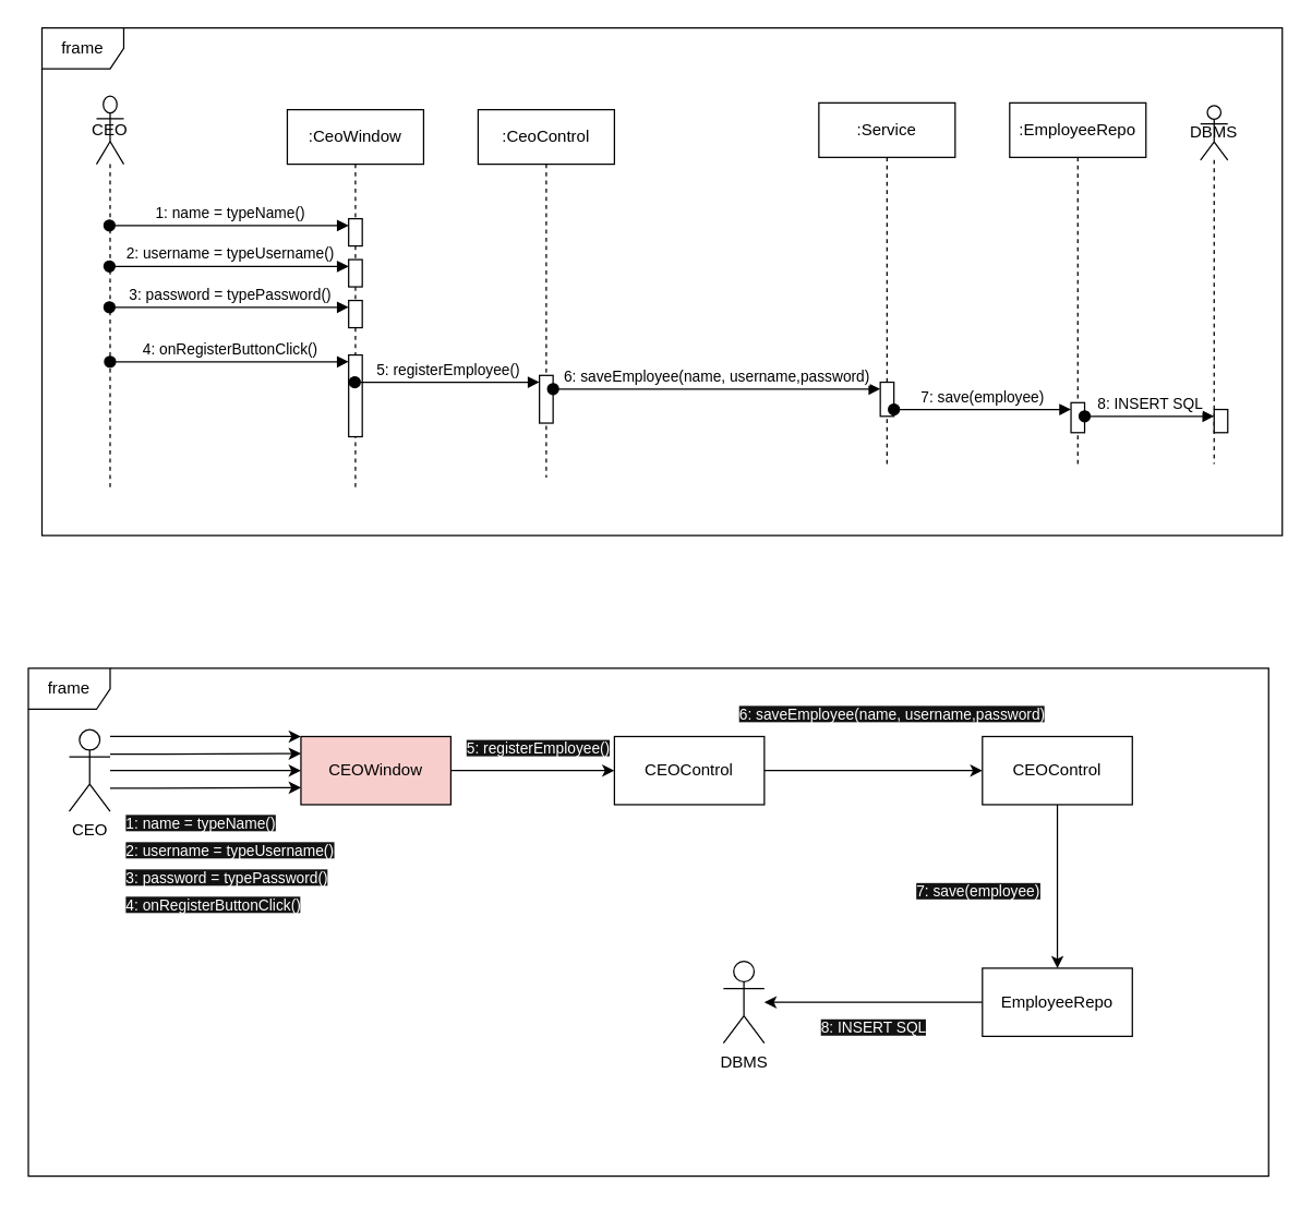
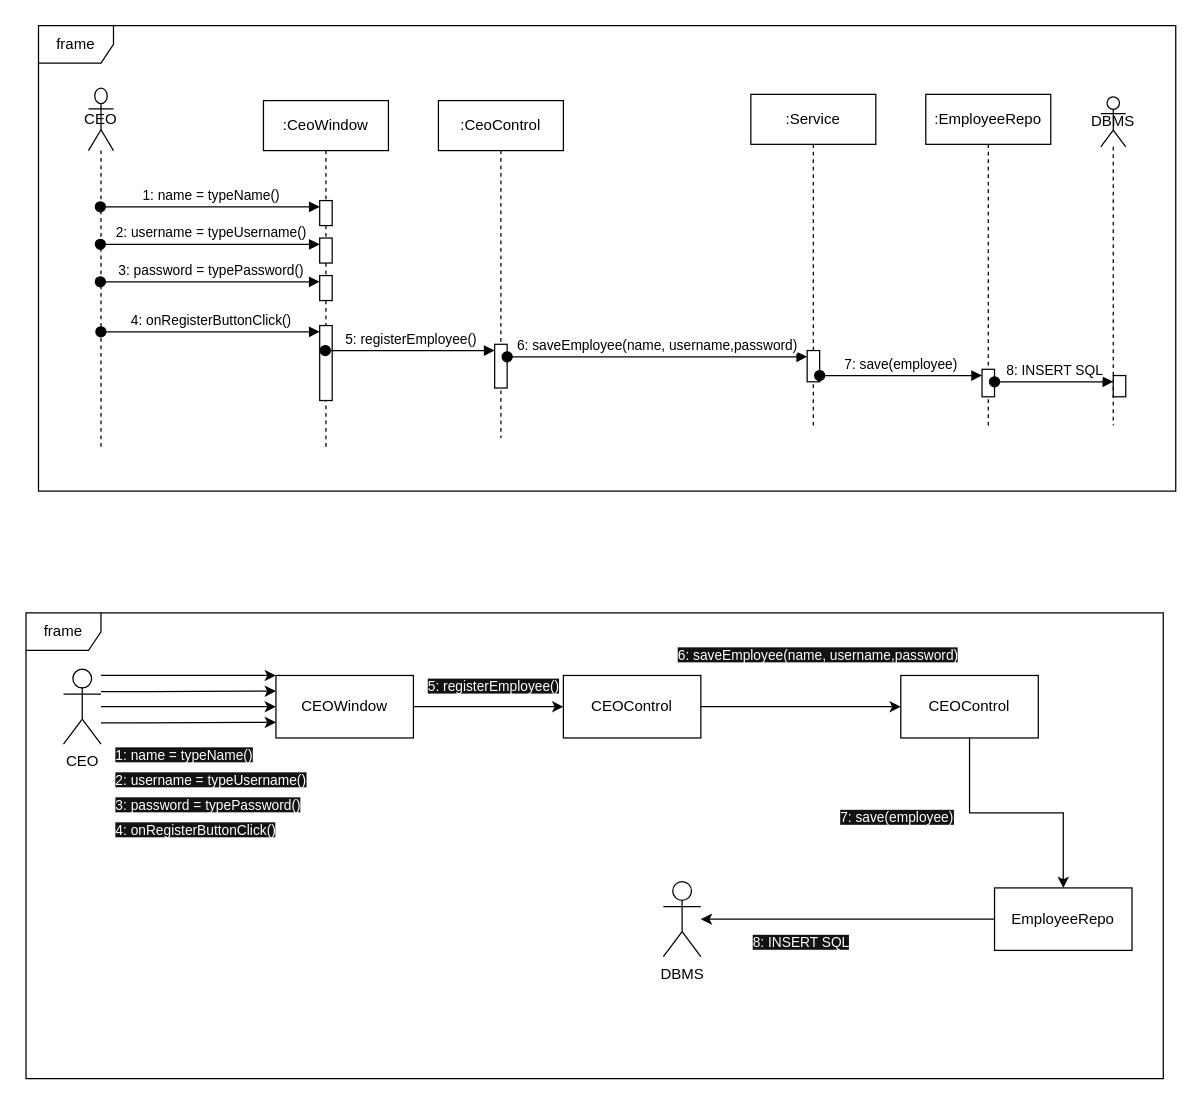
  <mxCell id="0" />
  <mxCell id="1" parent="0" />
  <mxCell id="2" value="frame" style="shape=umlFrame;whiteSpace=wrap;html=1;pointerEvents=0;" parent="1" vertex="1"><mxGeometry x="30" y="20" width="910" height="372.5" as="geometry" /></mxCell>
  <mxCell id="3" value="CEO" style="shape=umlLifeline;perimeter=lifelinePerimeter;whiteSpace=wrap;html=1;container=1;dropTarget=0;collapsible=0;recursiveResize=0;outlineConnect=0;portConstraint=eastwest;newEdgeStyle={&quot;curved&quot;:0,&quot;rounded&quot;:0};participant=umlActor;size=50;" parent="1" vertex="1"><mxGeometry x="70" y="70" width="20" height="290" as="geometry" /></mxCell>
  <mxCell id="4" value=":CeoWindow" style="shape=umlLifeline;perimeter=lifelinePerimeter;whiteSpace=wrap;html=1;container=1;dropTarget=0;collapsible=0;recursiveResize=0;outlineConnect=0;portConstraint=eastwest;newEdgeStyle={&quot;curved&quot;:0,&quot;rounded&quot;:0};" parent="1" vertex="1"><mxGeometry x="210" y="80" width="100" height="280" as="geometry" /></mxCell>
  <mxCell id="5" value="" style="html=1;points=[[0,0,0,0,5],[0,1,0,0,-5],[1,0,0,0,5],[1,1,0,0,-5]];perimeter=orthogonalPerimeter;outlineConnect=0;targetShapes=umlLifeline;portConstraint=eastwest;newEdgeStyle={&quot;curved&quot;:0,&quot;rounded&quot;:0};" parent="4" vertex="1"><mxGeometry x="45" y="80" width="10" height="20" as="geometry" /></mxCell>
  <mxCell id="6" value="" style="html=1;points=[[0,0,0,0,5],[0,1,0,0,-5],[1,0,0,0,5],[1,1,0,0,-5]];perimeter=orthogonalPerimeter;outlineConnect=0;targetShapes=umlLifeline;portConstraint=eastwest;newEdgeStyle={&quot;curved&quot;:0,&quot;rounded&quot;:0};" parent="4" vertex="1"><mxGeometry x="45" y="110" width="10" height="20" as="geometry" /></mxCell>
  <mxCell id="7" value="" style="html=1;points=[[0,0,0,0,5],[0,1,0,0,-5],[1,0,0,0,5],[1,1,0,0,-5]];perimeter=orthogonalPerimeter;outlineConnect=0;targetShapes=umlLifeline;portConstraint=eastwest;newEdgeStyle={&quot;curved&quot;:0,&quot;rounded&quot;:0};" parent="4" vertex="1"><mxGeometry x="45" y="140" width="10" height="20" as="geometry" /></mxCell>
  <mxCell id="8" value="" style="html=1;points=[[0,0,0,0,5],[0,1,0,0,-5],[1,0,0,0,5],[1,1,0,0,-5]];perimeter=orthogonalPerimeter;outlineConnect=0;targetShapes=umlLifeline;portConstraint=eastwest;newEdgeStyle={&quot;curved&quot;:0,&quot;rounded&quot;:0};" parent="4" vertex="1"><mxGeometry x="45" y="180" width="10" height="60" as="geometry" /></mxCell>
  <mxCell id="9" value=":CeoControl" style="shape=umlLifeline;perimeter=lifelinePerimeter;whiteSpace=wrap;html=1;container=1;dropTarget=0;collapsible=0;recursiveResize=0;outlineConnect=0;portConstraint=eastwest;newEdgeStyle={&quot;curved&quot;:0,&quot;rounded&quot;:0};" parent="1" vertex="1"><mxGeometry x="350" y="80" width="100" height="270" as="geometry" /></mxCell>
  <mxCell id="10" value="" style="html=1;points=[[0,0,0,0,5],[0,1,0,0,-5],[1,0,0,0,5],[1,1,0,0,-5]];perimeter=orthogonalPerimeter;outlineConnect=0;targetShapes=umlLifeline;portConstraint=eastwest;newEdgeStyle={&quot;curved&quot;:0,&quot;rounded&quot;:0};" parent="9" vertex="1"><mxGeometry x="45" y="195" width="10" height="35" as="geometry" /></mxCell>
  <mxCell id="11" value=":Service" style="shape=umlLifeline;perimeter=lifelinePerimeter;whiteSpace=wrap;html=1;container=1;dropTarget=0;collapsible=0;recursiveResize=0;outlineConnect=0;portConstraint=eastwest;newEdgeStyle={&quot;curved&quot;:0,&quot;rounded&quot;:0};" parent="1" vertex="1"><mxGeometry x="600" y="75" width="100" height="265" as="geometry" /></mxCell>
  <mxCell id="12" value="" style="html=1;points=[[0,0,0,0,5],[0,1,0,0,-5],[1,0,0,0,5],[1,1,0,0,-5]];perimeter=orthogonalPerimeter;outlineConnect=0;targetShapes=umlLifeline;portConstraint=eastwest;newEdgeStyle={&quot;curved&quot;:0,&quot;rounded&quot;:0};" parent="11" vertex="1"><mxGeometry x="45.07" y="205" width="10" height="25" as="geometry" /></mxCell>
  <mxCell id="13" value="1: name = typeName()" style="html=1;verticalAlign=bottom;startArrow=oval;endArrow=block;startSize=8;curved=0;rounded=0;entryX=0;entryY=0;entryDx=0;entryDy=5;" parent="1" source="3" target="5" edge="1"><mxGeometry relative="1" as="geometry"><mxPoint x="165" y="165" as="sourcePoint" /></mxGeometry></mxCell>
  <mxCell id="14" value="2: username = typeUsername()" style="html=1;verticalAlign=bottom;startArrow=oval;endArrow=block;startSize=8;curved=0;rounded=0;entryX=0;entryY=0;entryDx=0;entryDy=5;" parent="1" source="3" target="6" edge="1"><mxGeometry relative="1" as="geometry"><mxPoint x="99.929" y="195" as="sourcePoint" /></mxGeometry></mxCell>
  <mxCell id="15" value="3: password = typePassword()" style="html=1;verticalAlign=bottom;startArrow=oval;endArrow=block;startSize=8;curved=0;rounded=0;entryX=0;entryY=0;entryDx=0;entryDy=5;" parent="1" source="3" target="7" edge="1"><mxGeometry relative="1" as="geometry"><mxPoint x="185" y="235" as="sourcePoint" /></mxGeometry></mxCell>
  <mxCell id="16" value="4: onRegisterButtonClick()" style="html=1;verticalAlign=bottom;startArrow=oval;endArrow=block;startSize=8;curved=0;rounded=0;entryX=0;entryY=0;entryDx=0;entryDy=5;" parent="1" target="8" edge="1"><mxGeometry relative="1" as="geometry"><mxPoint x="79.929" y="265" as="sourcePoint" /></mxGeometry></mxCell>
  <mxCell id="17" value="5: registerEmployee()" style="html=1;verticalAlign=bottom;startArrow=oval;endArrow=block;startSize=8;curved=0;rounded=0;entryX=0;entryY=0;entryDx=0;entryDy=5;" parent="1" source="4" target="10" edge="1"><mxGeometry relative="1" as="geometry"><mxPoint x="325" y="280" as="sourcePoint" /></mxGeometry></mxCell>
  <mxCell id="18" value="6: saveEmployee(name, username,password)" style="html=1;verticalAlign=bottom;startArrow=oval;endArrow=block;startSize=8;curved=0;rounded=0;entryX=0;entryY=0;entryDx=0;entryDy=5;" parent="1" source="10" target="12" edge="1"><mxGeometry relative="1" as="geometry"><mxPoint x="399.999" y="290" as="sourcePoint" /></mxGeometry></mxCell>
  <mxCell id="19" value=":EmployeeRepo" style="shape=umlLifeline;perimeter=lifelinePerimeter;whiteSpace=wrap;html=1;container=1;dropTarget=0;collapsible=0;recursiveResize=0;outlineConnect=0;portConstraint=eastwest;newEdgeStyle={&quot;curved&quot;:0,&quot;rounded&quot;:0};" parent="1" vertex="1"><mxGeometry x="740" y="75" width="100" height="265" as="geometry" /></mxCell>
  <mxCell id="20" value="" style="html=1;points=[[0,0,0,0,5],[0,1,0,0,-5],[1,0,0,0,5],[1,1,0,0,-5]];perimeter=orthogonalPerimeter;outlineConnect=0;targetShapes=umlLifeline;portConstraint=eastwest;newEdgeStyle={&quot;curved&quot;:0,&quot;rounded&quot;:0};" parent="19" vertex="1"><mxGeometry x="45" y="220" width="10" height="22" as="geometry" /></mxCell>
  <mxCell id="21" value="7: save(employee)" style="html=1;verticalAlign=bottom;startArrow=oval;endArrow=block;startSize=8;curved=0;rounded=0;entryX=0;entryY=0;entryDx=0;entryDy=5;" parent="1" source="12" target="20" edge="1"><mxGeometry relative="1" as="geometry"><mxPoint x="865" y="93" as="sourcePoint" /></mxGeometry></mxCell>
  <mxCell id="22" value="DBMS" style="shape=umlLifeline;perimeter=lifelinePerimeter;whiteSpace=wrap;html=1;container=1;dropTarget=0;collapsible=0;recursiveResize=0;outlineConnect=0;portConstraint=eastwest;newEdgeStyle={&quot;curved&quot;:0,&quot;rounded&quot;:0};participant=umlActor;" parent="1" vertex="1"><mxGeometry x="880" y="77" width="20" height="263" as="geometry" /></mxCell>
  <mxCell id="23" style="edgeStyle=orthogonalEdgeStyle;rounded=0;orthogonalLoop=1;jettySize=auto;html=1;curved=0;exitX=0;exitY=0;exitDx=0;exitDy=5;exitPerimeter=0;" parent="22" source="24" edge="1"><mxGeometry relative="1" as="geometry"><mxPoint x="9.793" y="228.034" as="targetPoint" /></mxGeometry></mxCell>
  <mxCell id="24" value="" style="html=1;points=[[0,0,0,0,5],[0,1,0,0,-5],[1,0,0,0,5],[1,1,0,0,-5]];perimeter=orthogonalPerimeter;outlineConnect=0;targetShapes=umlLifeline;portConstraint=eastwest;newEdgeStyle={&quot;curved&quot;:0,&quot;rounded&quot;:0};" parent="22" vertex="1"><mxGeometry x="10" y="223" width="10" height="17" as="geometry" /></mxCell>
  <mxCell id="25" value="8: INSERT SQL" style="html=1;verticalAlign=bottom;startArrow=oval;endArrow=block;startSize=8;curved=0;rounded=0;entryX=0;entryY=0;entryDx=0;entryDy=5;" parent="1" source="20" target="24" edge="1"><mxGeometry relative="1" as="geometry"><mxPoint x="835" y="258" as="sourcePoint" /></mxGeometry></mxCell>
  <mxCell id="26" value="frame" style="shape=umlFrame;whiteSpace=wrap;html=1;pointerEvents=0;" vertex="1" parent="1"><mxGeometry x="20" y="490" width="910" height="372.5" as="geometry" /></mxCell>
  <mxCell id="27" style="edgeStyle=orthogonalEdgeStyle;rounded=0;orthogonalLoop=1;jettySize=auto;html=1;entryX=0;entryY=0.5;entryDx=0;entryDy=0;" edge="1" parent="1" source="28" target="39"><mxGeometry relative="1" as="geometry" /></mxCell>
- <mxCell id="28" value="CEOWindow" style="html=1;whiteSpace=wrap;fillColor=#f8cecc;" vertex="1" parent="1"><mxGeometry x="220" y="540" width="110" height="50" as="geometry" /></mxCell>
+ <mxCell id="28" value="CEOWindow" style="html=1;whiteSpace=wrap;" vertex="1" parent="1"><mxGeometry x="220" y="540" width="110" height="50" as="geometry" /></mxCell>
  <mxCell id="29" style="edgeStyle=orthogonalEdgeStyle;rounded=0;orthogonalLoop=1;jettySize=auto;html=1;entryX=0;entryY=0.25;entryDx=0;entryDy=0;" edge="1" parent="1" source="32" target="28"><mxGeometry relative="1" as="geometry"><Array as="points"><mxPoint x="120" y="553" /><mxPoint x="120" y="553" /></Array></mxGeometry></mxCell>
  <mxCell id="30" style="edgeStyle=orthogonalEdgeStyle;rounded=0;orthogonalLoop=1;jettySize=auto;html=1;entryX=0;entryY=0.5;entryDx=0;entryDy=0;" edge="1" parent="1" source="32" target="28"><mxGeometry relative="1" as="geometry" /></mxCell>
  <mxCell id="31" style="edgeStyle=orthogonalEdgeStyle;rounded=0;orthogonalLoop=1;jettySize=auto;html=1;entryX=0;entryY=0.75;entryDx=0;entryDy=0;" edge="1" parent="1" source="32" target="28"><mxGeometry relative="1" as="geometry"><Array as="points"><mxPoint x="110" y="578" /><mxPoint x="110" y="578" /></Array></mxGeometry></mxCell>
  <mxCell id="32" value="CEO&lt;div&gt;&lt;br&gt;&lt;/div&gt;" style="shape=umlActor;verticalLabelPosition=bottom;verticalAlign=top;html=1;" vertex="1" parent="1"><mxGeometry x="50" y="535" width="30" height="60" as="geometry" /></mxCell>
  <mxCell id="33" style="edgeStyle=orthogonalEdgeStyle;rounded=0;orthogonalLoop=1;jettySize=auto;html=1;entryX=0;entryY=0.25;entryDx=0;entryDy=0;" edge="1" parent="1"><mxGeometry relative="1" as="geometry"><mxPoint x="80" y="540" as="sourcePoint" /><mxPoint x="220" y="540" as="targetPoint" /><Array as="points"><mxPoint x="120" y="540" /><mxPoint x="120" y="540" /></Array></mxGeometry></mxCell>
  <mxCell id="34" value="&lt;span style=&quot;caret-color: rgb(255, 255, 255); color: rgb(255, 255, 255); font-family: Helvetica; font-size: 11px; font-style: normal; font-variant-caps: normal; font-weight: 400; letter-spacing: normal; orphans: auto; text-align: center; text-indent: 0px; text-transform: none; white-space: nowrap; widows: auto; word-spacing: 0px; -webkit-text-stroke-width: 0px; background-color: rgb(18, 18, 18); text-decoration: none; display: inline !important; float: none;&quot;&gt;1: name = typeName()&lt;/span&gt;" style="text;whiteSpace=wrap;html=1;" vertex="1" parent="1"><mxGeometry x="90" y="590" width="140" height="40" as="geometry" /></mxCell>
  <mxCell id="35" value="&lt;span style=&quot;caret-color: rgb(255, 255, 255); color: rgb(255, 255, 255); font-family: Helvetica; font-size: 11px; font-style: normal; font-variant-caps: normal; font-weight: 400; letter-spacing: normal; orphans: auto; text-align: center; text-indent: 0px; text-transform: none; white-space: nowrap; widows: auto; word-spacing: 0px; -webkit-text-stroke-width: 0px; background-color: rgb(18, 18, 18); text-decoration: none; display: inline !important; float: none;&quot;&gt;2: username = typeUsername()&lt;/span&gt;" style="text;whiteSpace=wrap;html=1;" vertex="1" parent="1"><mxGeometry x="90" y="610" width="160" height="20" as="geometry" /></mxCell>
  <mxCell id="36" value="&lt;span style=&quot;caret-color: rgb(255, 255, 255); color: rgb(255, 255, 255); font-family: Helvetica; font-size: 11px; font-style: normal; font-variant-caps: normal; font-weight: 400; letter-spacing: normal; orphans: auto; text-align: center; text-indent: 0px; text-transform: none; white-space: nowrap; widows: auto; word-spacing: 0px; -webkit-text-stroke-width: 0px; background-color: rgb(18, 18, 18); text-decoration: none; display: inline !important; float: none;&quot;&gt;3: password = typePassword()&lt;/span&gt;" style="text;whiteSpace=wrap;html=1;" vertex="1" parent="1"><mxGeometry x="90" y="630" width="180" height="40" as="geometry" /></mxCell>
  <mxCell id="37" value="&lt;span style=&quot;caret-color: rgb(255, 255, 255); color: rgb(255, 255, 255); font-family: Helvetica; font-size: 11px; font-style: normal; font-variant-caps: normal; font-weight: 400; letter-spacing: normal; orphans: auto; text-align: center; text-indent: 0px; text-transform: none; white-space: nowrap; widows: auto; word-spacing: 0px; -webkit-text-stroke-width: 0px; background-color: rgb(18, 18, 18); text-decoration: none; display: inline !important; float: none;&quot;&gt;4: onRegisterButtonClick()&lt;/span&gt;" style="text;whiteSpace=wrap;html=1;" vertex="1" parent="1"><mxGeometry x="90" y="650" width="160" height="40" as="geometry" /></mxCell>
  <mxCell id="38" style="edgeStyle=orthogonalEdgeStyle;rounded=0;orthogonalLoop=1;jettySize=auto;html=1;entryX=0;entryY=0.5;entryDx=0;entryDy=0;" edge="1" parent="1" source="39" target="42"><mxGeometry relative="1" as="geometry" /></mxCell>
  <mxCell id="39" value="CEOControl" style="html=1;whiteSpace=wrap;" vertex="1" parent="1"><mxGeometry x="450" y="540" width="110" height="50" as="geometry" /></mxCell>
  <mxCell id="40" value="&lt;span style=&quot;caret-color: rgb(255, 255, 255); color: rgb(255, 255, 255); font-family: Helvetica; font-size: 11px; font-style: normal; font-variant-caps: normal; font-weight: 400; letter-spacing: normal; orphans: auto; text-align: center; text-indent: 0px; text-transform: none; white-space: nowrap; widows: auto; word-spacing: 0px; -webkit-text-stroke-width: 0px; background-color: rgb(18, 18, 18); text-decoration: none; display: inline !important; float: none;&quot;&gt;5: registerEmployee()&lt;/span&gt;" style="text;whiteSpace=wrap;html=1;" vertex="1" parent="1"><mxGeometry x="340" y="535" width="110" height="30" as="geometry" /></mxCell>
  <mxCell id="41" style="edgeStyle=orthogonalEdgeStyle;rounded=0;orthogonalLoop=1;jettySize=auto;html=1;entryX=0.5;entryY=0;entryDx=0;entryDy=0;" edge="1" parent="1" source="42" target="45"><mxGeometry relative="1" as="geometry" /></mxCell>
  <mxCell id="42" value="CEOControl" style="html=1;whiteSpace=wrap;" vertex="1" parent="1"><mxGeometry x="720" y="540" width="110" height="50" as="geometry" /></mxCell>
  <mxCell id="43" value="&lt;span style=&quot;caret-color: rgb(255, 255, 255); color: rgb(255, 255, 255); font-family: Helvetica; font-size: 11px; font-style: normal; font-variant-caps: normal; font-weight: 400; letter-spacing: normal; orphans: auto; text-align: center; text-indent: 0px; text-transform: none; white-space: nowrap; widows: auto; word-spacing: 0px; -webkit-text-stroke-width: 0px; background-color: rgb(18, 18, 18); text-decoration: none; display: inline !important; float: none;&quot;&gt;6: saveEmployee(name, username,password)&lt;/span&gt;" style="text;whiteSpace=wrap;html=1;" vertex="1" parent="1"><mxGeometry x="540" y="510" width="260" height="40" as="geometry" /></mxCell>
  <mxCell id="44" style="edgeStyle=orthogonalEdgeStyle;rounded=0;orthogonalLoop=1;jettySize=auto;html=1;" edge="1" parent="1" source="45" target="47"><mxGeometry relative="1" as="geometry" /></mxCell>
- <mxCell id="45" value="EmployeeRepo" style="html=1;whiteSpace=wrap;" vertex="1" parent="1"><mxGeometry x="720" y="710" width="110" height="50" as="geometry" /></mxCell>
+ <mxCell id="45" value="EmployeeRepo" style="html=1;whiteSpace=wrap;" vertex="1" parent="1"><mxGeometry x="795" y="710" width="110" height="50" as="geometry" /></mxCell>
  <mxCell id="46" value="&lt;span style=&quot;caret-color: rgb(255, 255, 255); color: rgb(255, 255, 255); font-family: Helvetica; font-size: 11px; font-style: normal; font-variant-caps: normal; font-weight: 400; letter-spacing: normal; orphans: auto; text-align: center; text-indent: 0px; text-transform: none; white-space: nowrap; widows: auto; word-spacing: 0px; -webkit-text-stroke-width: 0px; background-color: rgb(18, 18, 18); text-decoration: none; display: inline !important; float: none;&quot;&gt;7: save(employee)&lt;/span&gt;" style="text;whiteSpace=wrap;html=1;" vertex="1" parent="1"><mxGeometry x="670" y="640" width="120" height="40" as="geometry" /></mxCell>
  <mxCell id="47" value="DBMS" style="shape=umlActor;verticalLabelPosition=bottom;verticalAlign=top;html=1;" vertex="1" parent="1"><mxGeometry x="530" y="705" width="30" height="60" as="geometry" /></mxCell>
  <mxCell id="48" value="&lt;span style=&quot;caret-color: rgb(255, 255, 255); color: rgb(255, 255, 255); font-family: Helvetica; font-size: 11px; font-style: normal; font-variant-caps: normal; font-weight: 400; letter-spacing: normal; orphans: auto; text-align: center; text-indent: 0px; text-transform: none; white-space: nowrap; widows: auto; word-spacing: 0px; -webkit-text-stroke-width: 0px; background-color: rgb(18, 18, 18); text-decoration: none; display: inline !important; float: none;&quot;&gt;8: INSERT SQL&lt;/span&gt;" style="text;whiteSpace=wrap;html=1;" vertex="1" parent="1"><mxGeometry x="600" y="740" width="110" height="40" as="geometry" /></mxCell>
